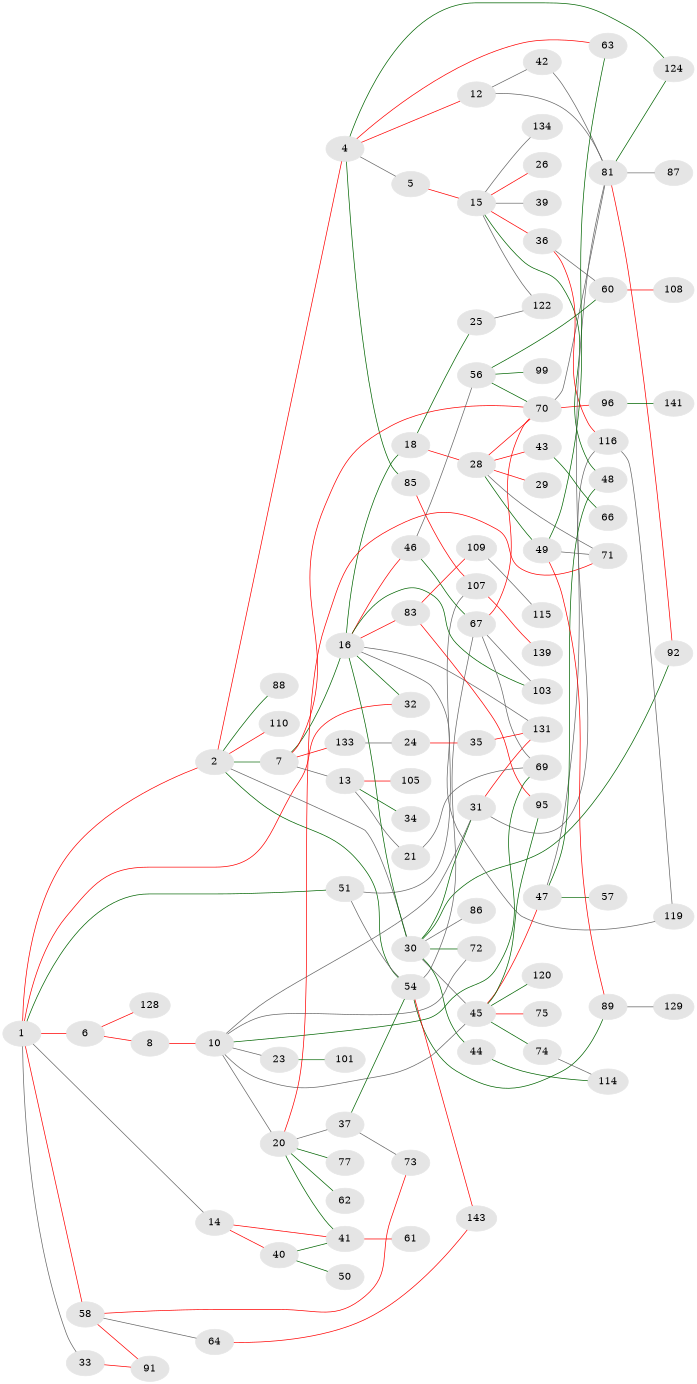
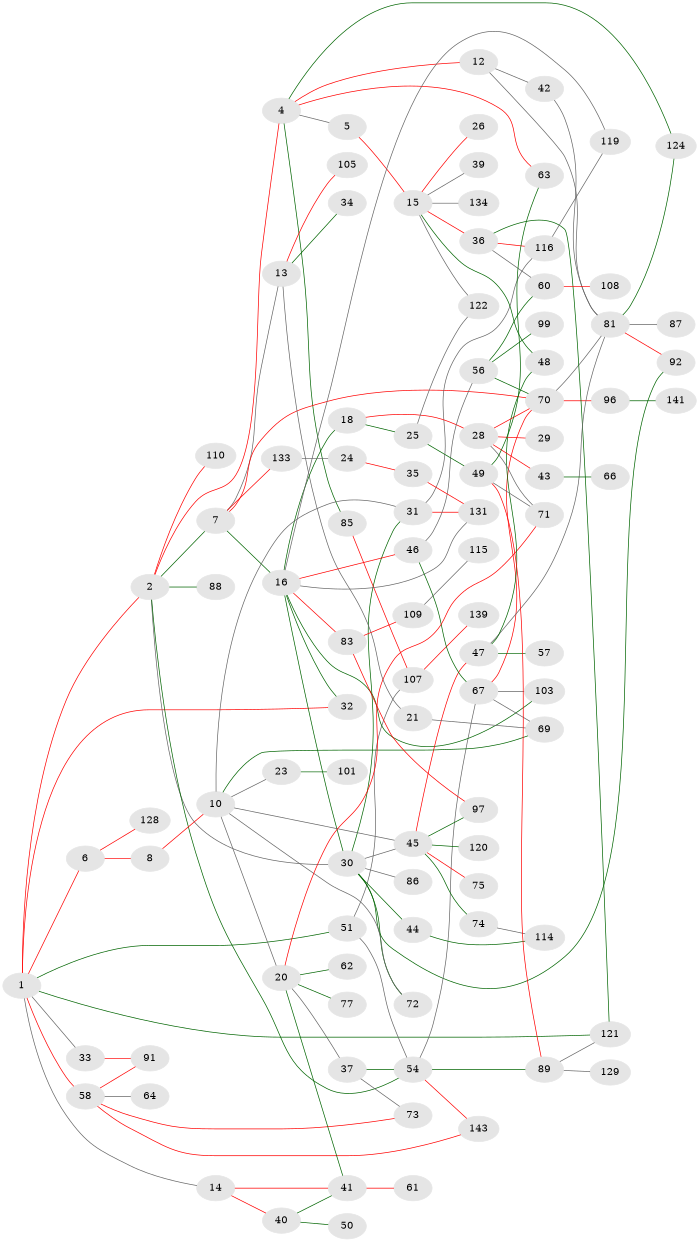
  graph {
    rankdir=LR
    node [color=gray90 style=filled]
    edge [color=red]
    1 [super="+3"]
    2 [super="+9"]
    6
    14
    32 [super="+84"]
    33 [super="+65"]
    51
    58
+   121
    4 [super="+11"]
    7 [super="+117"]
    30 [super="+38"]
    54 [super="+97"]
    88
    110
    8 [super="+90"]
    128
    40 [super="+79"]
    41 [super="+52"]
    91 [super="+113"]
    107 [super="+136"]
    73 [super="+118"]
    64
    5
    12 [super="+142"]
    63 [super="+82"]
    85 [super="+104"]
    124
    13 [super="+17"]
    16 [super="+19"]
    70 [super="+123"]
    133
    31 [super="+106"]
    45 [super="+55"]
    72
    44
    86
    92
    67 [super="+93"]
    89 [super="+138"]
    143
    15 [super="+22"]
    42
    81 [super="+102"]
    26
    36 [super="+76"]
    39 [super="+132"]
    48
    122
    134
    10 [super="+53"]
    21
    34
    105
    18
    46
    83
    103 [super="+135"]
    119
    131
    35 [super="+49"]
    24
    96 [super="+127"]
    20 [super="+27"]
    23 [super="+140"]
    69 [super="+100"]
    37
    62 [super="+137"]
    71 [super="+130"]
    77
    101
    116
    47 [super="+80"]
    74
    75 [super="+94"]
-   95
+   95 [label=97]
    120
    87 [super="+98"]
    50
    61
    60
    25 [super="+125"]
    28 [super="+68"]
    56 [super="+111"]
    109
    n86 [label=49]
    29 [super="+112"]
    43 [super="+78"]
    66 [super="+126"]
    114
    108
    57
    99
    139
    129
    141
    115
    1 -- 2
    1 -- 6
    1 -- 14 [color=gray40]
    1 -- 32
    1 -- 33 [color=gray40]
    1 -- 51 [color=darkgreen]
    1 -- 58
+   1 -- 121 [color=darkgreen]
    2 -- 4
    2 -- 7 [color=darkgreen]
    2 -- 30 [color=gray40]
    2 -- 54 [color=darkgreen]
    2 -- 88 [color=darkgreen]
    2 -- 110
    6 -- 8
    6 -- 128
    14 -- 40
    14 -- 41
    33 -- 91
    51 -- 54 [color=gray40]
    51 -- 107 [color=gray40]
    58 -- 91
    58 -- 73
    58 -- 64 [color=gray40]
    4 -- 5 [color=gray40]
    4 -- 12
    4 -- 63
    4 -- 85 [color=darkgreen]
    4 -- 124 [color=darkgreen]
    7 -- 13 [color=gray40]
    7 -- 16 [color=darkgreen]
    7 -- 70
    7 -- 133
    30 -- 31 [color=darkgreen]
    30 -- 45 [color=gray40]
    30 -- 72 [color=darkgreen]
    30 -- 44 [color=darkgreen]
    30 -- 86 [color=gray40]
    30 -- 92 [color=darkgreen]
    54 -- 67 [color=gray40]
    54 -- 89 [color=darkgreen]
    54 -- 143
    8 -- 10
    40 -- 41 [color=darkgreen]
    40 -- 50 [color=darkgreen]
    41 -- 61
    107 -- 139
-   64 -- 143
+   58 -- 143
    5 -- 15
    12 -- 42 [color=gray40]
    12 -- 81 [color=gray40]
    85 -- 107
    13 -- 21 [color=gray40]
    13 -- 34 [color=darkgreen]
    13 -- 105
    16 -- 32 [color=darkgreen]
    16 -- 30 [color=darkgreen]
    16 -- 18 [color=darkgreen]
    16 -- 46
    16 -- 83
    16 -- 103 [color=darkgreen]
    16 -- 119 [color=gray40]
    16 -- 131 [color=gray40]
    70 -- 81 [color=gray40]
    70 -- 96
    133 -- 24 [color=gray40]
    31 -- 131
    31 -- 116 [color=gray40]
    45 -- 47
    45 -- 74 [color=darkgreen]
    45 -- 75
    45 -- 95 [color=darkgreen]
    45 -- 120 [color=darkgreen]
    44 -- 114 [color=darkgreen]
    67 -- 70
    67 -- 103 [color=gray40]
    67 -- 69 [color=gray40]
+   89 -- 121 [color=gray40]
    89 -- 129 [color=gray40]
    15 -- 26
    15 -- 36
    15 -- 39 [color=gray40]
    15 -- 48 [color=darkgreen]
    15 -- 122 [color=gray40]
    15 -- 134 [color=gray40]
    42 -- 81 [color=gray40]
    81 -- 124 [color=darkgreen]
    81 -- 92
    81 -- 87 [color=gray40]
+   36 -- 121 [color=darkgreen]
    36 -- 116
    36 -- 60 [color=gray40]
    10 -- 31 [color=gray40]
    10 -- 45 [color=gray40]
    10 -- 72 [color=gray40]
    10 -- 20 [color=gray40]
    10 -- 23 [color=gray40]
    10 -- 69 [color=darkgreen]
    21 -- 69 [color=gray40]
    18 -- 25 [color=darkgreen]
    18 -- 28
    46 -- 67 [color=darkgreen]
    46 -- 56 [color=gray40]
    83 -- 95
    83 -- 109
    35 -- 131
    24 -- 35
    96 -- 141 [color=darkgreen]
    20 -- 41 [color=darkgreen]
    20 -- 37 [color=gray40]
    20 -- 62 [color=darkgreen]
    20 -- 71
    20 -- 77 [color=darkgreen]
    23 -- 101 [color=darkgreen]
    37 -- 54 [color=darkgreen]
    37 -- 73 [color=gray40]
    116 -- 119 [color=gray40]
    47 -- 81 [color=gray40]
    47 -- 48 [color=darkgreen]
    47 -- 57 [color=darkgreen]
    74 -- 114 [color=gray40]
    60 -- 108
    25 -- 122 [color=gray40]
-   28 -- n86 [color=darkgreen]
+   25 -- n86 [color=darkgreen]
    28 -- 70
    28 -- 71 [color=gray40]
    28 -- 29
    28 -- 43
    56 -- 70 [color=darkgreen]
    56 -- 60 [color=darkgreen]
    56 -- 99 [color=darkgreen]
    109 -- 115 [color=gray40]
    n86 -- 63 [color=darkgreen]
    n86 -- 89
    n86 -- 71 [color=gray40]
    43 -- 66 [color=darkgreen]
  }
